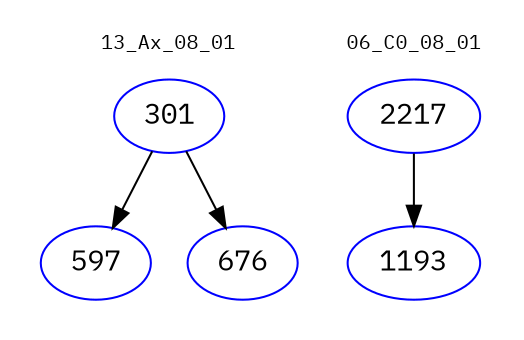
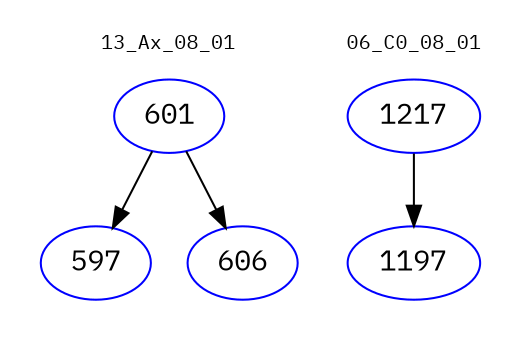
  digraph {
    fontname="IBM Plex Mono"
    node [color=blue fontname="IBM Plex Mono"]
    edge [color=black fontname="IBM Plex Mono"]
-   n1 [label=301]
+   n1 [label=601]
    n2 [label=597]
-   n3 [label=676]
-   n4 [label=2217]
-   n5 [label=1193]
+   n3 [label=606]
+   n4 [label=1217]
+   n5 [label=1197]
    subgraph cluster_1 {
      color=white
      fontsize=10
      label="13_Ax_08_01"
      n1
      n2
      n3
    }
    subgraph cluster_2 {
      color=white
      fontsize=10
      label="06_C0_08_01"
      n4
      n5
    }
    n1 -> n2
    n1 -> n3
    n4 -> n5
  }
